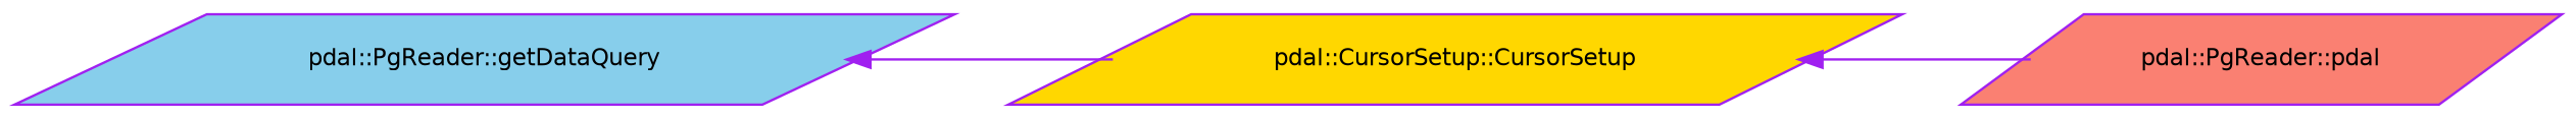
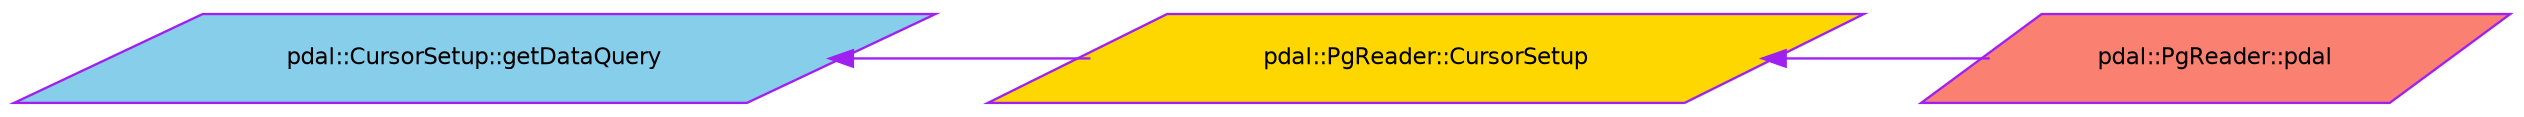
  digraph {
    rankdir=LR
    node [color=purple fontname=Helvetica fontsize=10 shape=parallelogram style=filled]
    edge [color=purple dir=back fontname=Helvetica fontsize=10 labelfontname=Helvetica labelfontsize=10 style=solid]
-   n1 [fillcolor=skyblue fontcolor=black height=0.2 label="pdal::PgReader::getDataQuery" width=0.4]
-   n2 [fillcolor=gold height=0.2 label="pdal::CursorSetup::CursorSetup" width=0.4]
+   n1 [fillcolor=skyblue fontcolor=black height=0.2 label="pdal::CursorSetup::getDataQuery" width=0.4]
+   n2 [fillcolor=gold height=0.2 label="pdal::PgReader::CursorSetup" width=0.4]
    n3 [fillcolor=salmon height=0.2 label="pdal::PgReader::pdal" width=0.4]
    n1 -> n2
    n2 -> n3
  }
